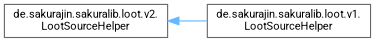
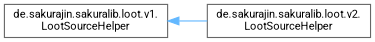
  digraph {
    rankdir=LR
    fontname=Roboto
    node [color=grey40 fillcolor=white fontname=Roboto fontsize=10 shape=box style=filled]
    n1 [height=0.2 label="de.sakurajin.sakuralib.loot.v2.\lLootSourceHelper" width=0.4]
    n2 [height=0.2 label="de.sakurajin.sakuralib.loot.v1.\lLootSourceHelper" width=0.4]
-   n1 -> n2 [color=steelblue1 dir=back fontname=Roboto fontsize=10 labelfontname=Helvetica labelfontsize=10 style=solid]
+   n2 -> n1 [color=steelblue1 dir=back fontname=Roboto fontsize=10 labelfontname=Helvetica labelfontsize=10 style=solid]
  }
